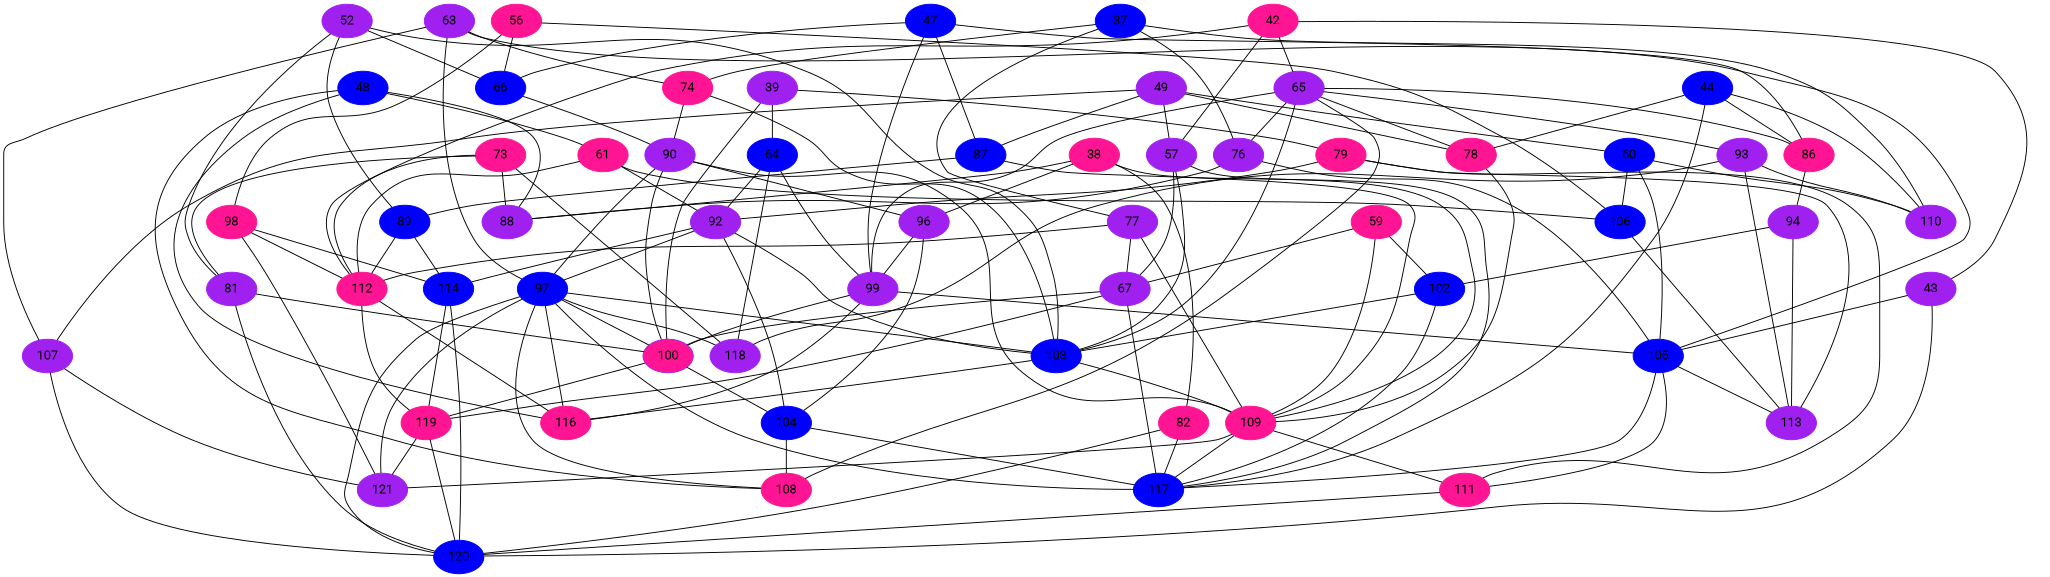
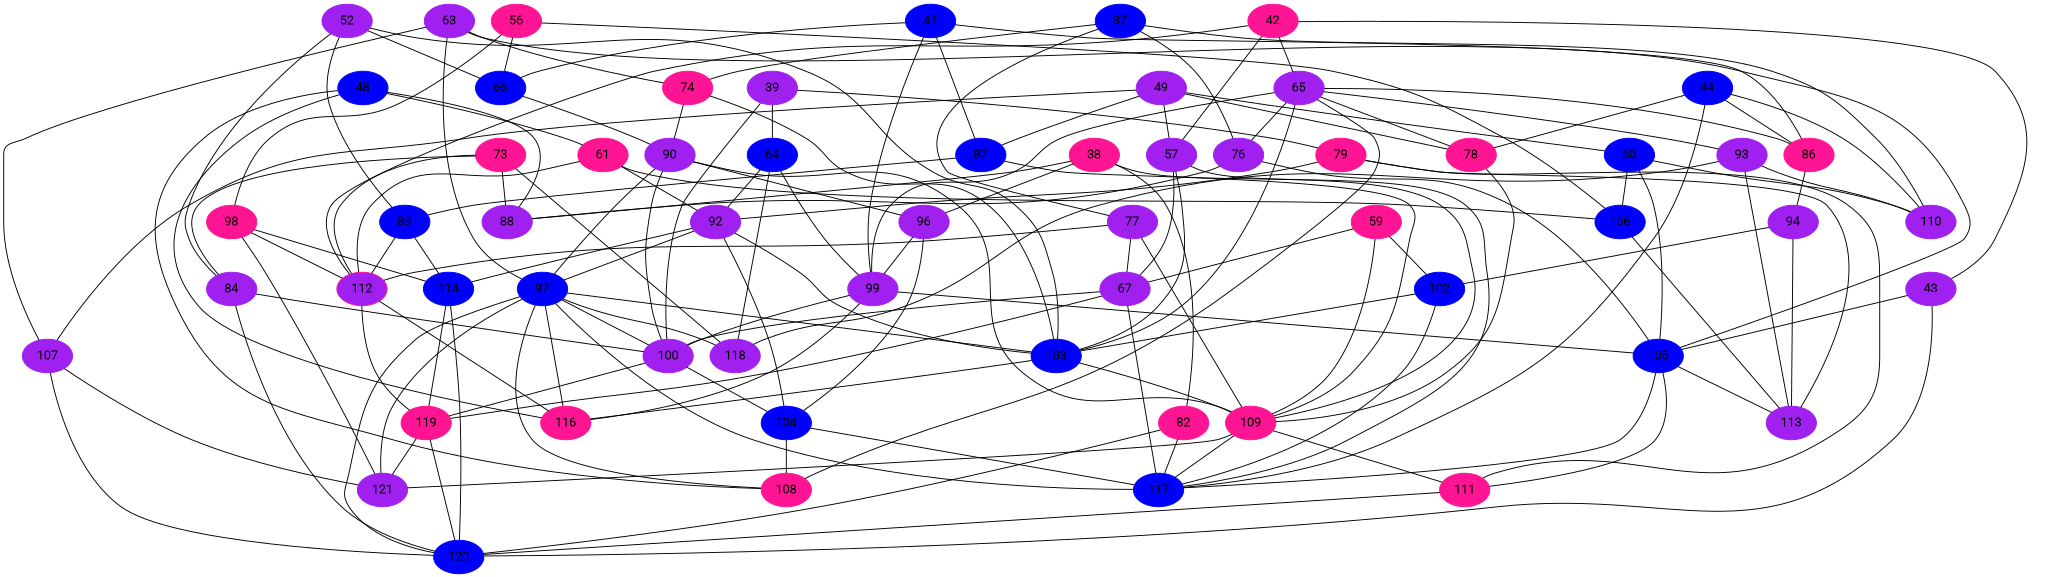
  graph {
    fontname=Roboto
    node [color=purple fontname=Roboto style=filled]
    edge [fontname=Roboto]
    37 [color=blue]
    74 [color=deeppink]
    76
    77
    110
    103 [color=blue super="+36+83"]
    90 [super="+84"]
    88
    105 [color=blue super="+16"]
    109 [color=deeppink super="+9+30+78"]
-   112 [color=deeppink super="+32+72"]
+   112 [color=deeppink super="+32+72" fillcolor=purple]
    67 [super="+12"]
    38 [color=deeppink]
    82 [color=deeppink]
    96 [super="+6"]
    120 [color=blue super="+4+101+91"]
    117 [color=blue super="+80+85"]
    99 [super="+68"]
    104 [color=blue super="+1+17+69"]
    111 [color=deeppink]
    121 [super="+10"]
    64 [color=blue]
    39
    79 [color=deeppink]
-   100 [super="+40+41" fillcolor=deeppink]
+   100 [super="+40+41"]
    56 [color=deeppink]
    66 [color=blue]
    98 [color=deeppink]
    106 [color=blue]
    92 [super="+25"]
    118
    113 [super="+51"]
    119 [color=deeppink super="+62+115"]
    42 [color=deeppink]
    43
    57 [super="+3"]
    65 [super="+5+55+20+53"]
    n38 [color=deeppink label=78]
    86 [color=deeppink]
    108 [color=deeppink super="+13"]
    93
    116 [color=deeppink super="+45"]
    44 [color=blue]
    94
    47 [color=blue]
    87 [color=blue]
    89 [color=blue]
    48 [color=blue]
    61 [color=deeppink]
    49 [super="+27"]
    60 [color=blue]
    107
    52
-   81
+   81 [label=84]
    114 [color=blue super="+95"]
    59 [color=deeppink]
    102 [color=blue]
    97 [color=blue super="+70+58+75"]
    63
    73 [color=deeppink]
    37 -- 74
    37 -- 76
    37 -- 77
    37 -- 110
    74 -- 103
    74 -- 90
    76 -- 88
    76 -- 105
    77 -- 109
    77 -- 112
    77 -- 67
    103 -- 109
    103 -- 116 [weight=2]
    90 -- 109 [weight=3]
    90 -- 96 [weight=2]
    90 -- 100
    90 -- 97 [weight=2]
    105 -- 117
    105 -- 111
    105 -- 113
    109 -- 117 [weight=3]
    109 -- 111
    109 -- 121
    112 -- 119
    112 -- 116
    67 -- 117
    67 -- 100
    67 -- 119
    38 -- 88
    38 -- 109
    38 -- 82
    38 -- 96
    82 -- 120 [weight=2]
    82 -- 117
    96 -- 99 [weight=2]
    96 -- 104
    99 -- 105
    99 -- 100
    99 -- 116
    104 -- 117 [weight=2]
    104 -- 108 [weight=2]
    111 -- 120
    64 -- 99
    64 -- 92
    64 -- 118
    39 -- 64
    39 -- 79
    39 -- 100
    79 -- 111
    79 -- 92
    79 -- 113
    100 -- 104 [weight=3]
    100 -- 119
    56 -- 66
    56 -- 98
    56 -- 106
    66 -- 90
    98 -- 112
    98 -- 121
    98 -- 114
    106 -- 113
    92 -- 103 [weight=2]
    92 -- 104 [weight=2]
    92 -- 114 [weight=2]
    92 -- 97
    119 -- 120 [weight=2]
    119 -- 121 [weight=2]
    42 -- 112
    42 -- 43
    42 -- 57
    42 -- 65
    43 -- 105
    43 -- 120 [weight=2]
    57 -- 103
    57 -- 67
    57 -- 117
    65 -- 76
    65 -- 103 [weight=3]
    65 -- 99 [weight=2]
    65 -- n38
    65 -- 86
    65 -- 108 [weight=2]
    65 -- 93
    n38 -- 109
    86 -- 94
    93 -- 110
    93 -- 118
    93 -- 113
    44 -- 110
    44 -- 117
    44 -- n38
    44 -- 86
    94 -- 113 [weight=2]
    94 -- 102
    47 -- 99
    47 -- 66
    47 -- 86
    47 -- 87
    87 -- 109
    87 -- 89
    89 -- 112
    89 -- 114
    48 -- 88
    48 -- 108
    48 -- 116
    48 -- 61
    61 -- 112
    61 -- 106
    61 -- 92
    49 -- 57 [weight=2]
    49 -- n38
    49 -- 87
    49 -- 60
    49 -- 107
    60 -- 110
    60 -- 105
    60 -- 106
    107 -- 120
    107 -- 121
    52 -- 103
    52 -- 66
    52 -- 89
    52 -- 81
    81 -- 120
    81 -- 100
    114 -- 120
    114 -- 119
    59 -- 109
    59 -- 67 [weight=2]
    59 -- 102
    102 -- 103
    102 -- 117
    97 -- 103 [weight=2]
    97 -- 120 [weight=2]
    97 -- 117 [weight=5]
    97 -- 121
    97 -- 100
    97 -- 118
    97 -- 108
    97 -- 116
    63 -- 74
    63 -- 105
    63 -- 107
    63 -- 97
    73 -- 88
    73 -- 112
    73 -- 118
    73 -- 81
  }
